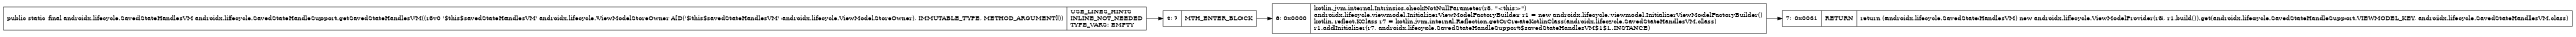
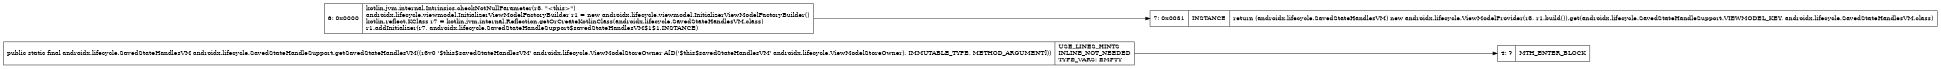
  digraph {
    rankdir=LR
    node [shape=record]
    n1 [label="{4\:\ ?|MTH_ENTER_BLOCK\l}"]
    n2 [label="{6\:\ 0x0000|kotlin.jvm.internal.Intrinsics.checkNotNullParameter(r8, \"\<this\>\")\landroidx.lifecycle.viewmodel.InitializerViewModelFactoryBuilder r1 = new androidx.lifecycle.viewmodel.InitializerViewModelFactoryBuilder()\lkotlin.reflect.KClass r7 = kotlin.jvm.internal.Reflection.getOrCreateKotlinClass(androidx.lifecycle.SavedStateHandlesVM.class)\lr1.addInitializer(r7, androidx.lifecycle.SavedStateHandleSupport$savedStateHandlesVM$1$1.INSTANCE)\l}"]
-   n3 [label="{7\:\ 0x0031|RETURN\l|return (androidx.lifecycle.SavedStateHandlesVM) new androidx.lifecycle.ViewModelProvider(r8, r1.build()).get(androidx.lifecycle.SavedStateHandleSupport.VIEWMODEL_KEY, androidx.lifecycle.SavedStateHandlesVM.class)\l}"]
+   n3 [label="{7\:\ 0x0031|INSTANCE\l|return (androidx.lifecycle.SavedStateHandlesVM) new androidx.lifecycle.ViewModelProvider(r8, r1.build()).get(androidx.lifecycle.SavedStateHandleSupport.VIEWMODEL_KEY, androidx.lifecycle.SavedStateHandlesVM.class)\l}"]
    n4 [label="{public static final androidx.lifecycle.SavedStateHandlesVM androidx.lifecycle.SavedStateHandleSupport.getSavedStateHandlesVM((r8v0 '$this$savedStateHandlesVM' androidx.lifecycle.ViewModelStoreOwner A[D('$this$savedStateHandlesVM' androidx.lifecycle.ViewModelStoreOwner), IMMUTABLE_TYPE, METHOD_ARGUMENT]))  | USE_LINES_HINTS\lINLINE_NOT_NEEDED\lTYPE_VARS: EMPTY\l}"]
-   n1 -> n2
    n2 -> n3
    n4 -> n1
  }
